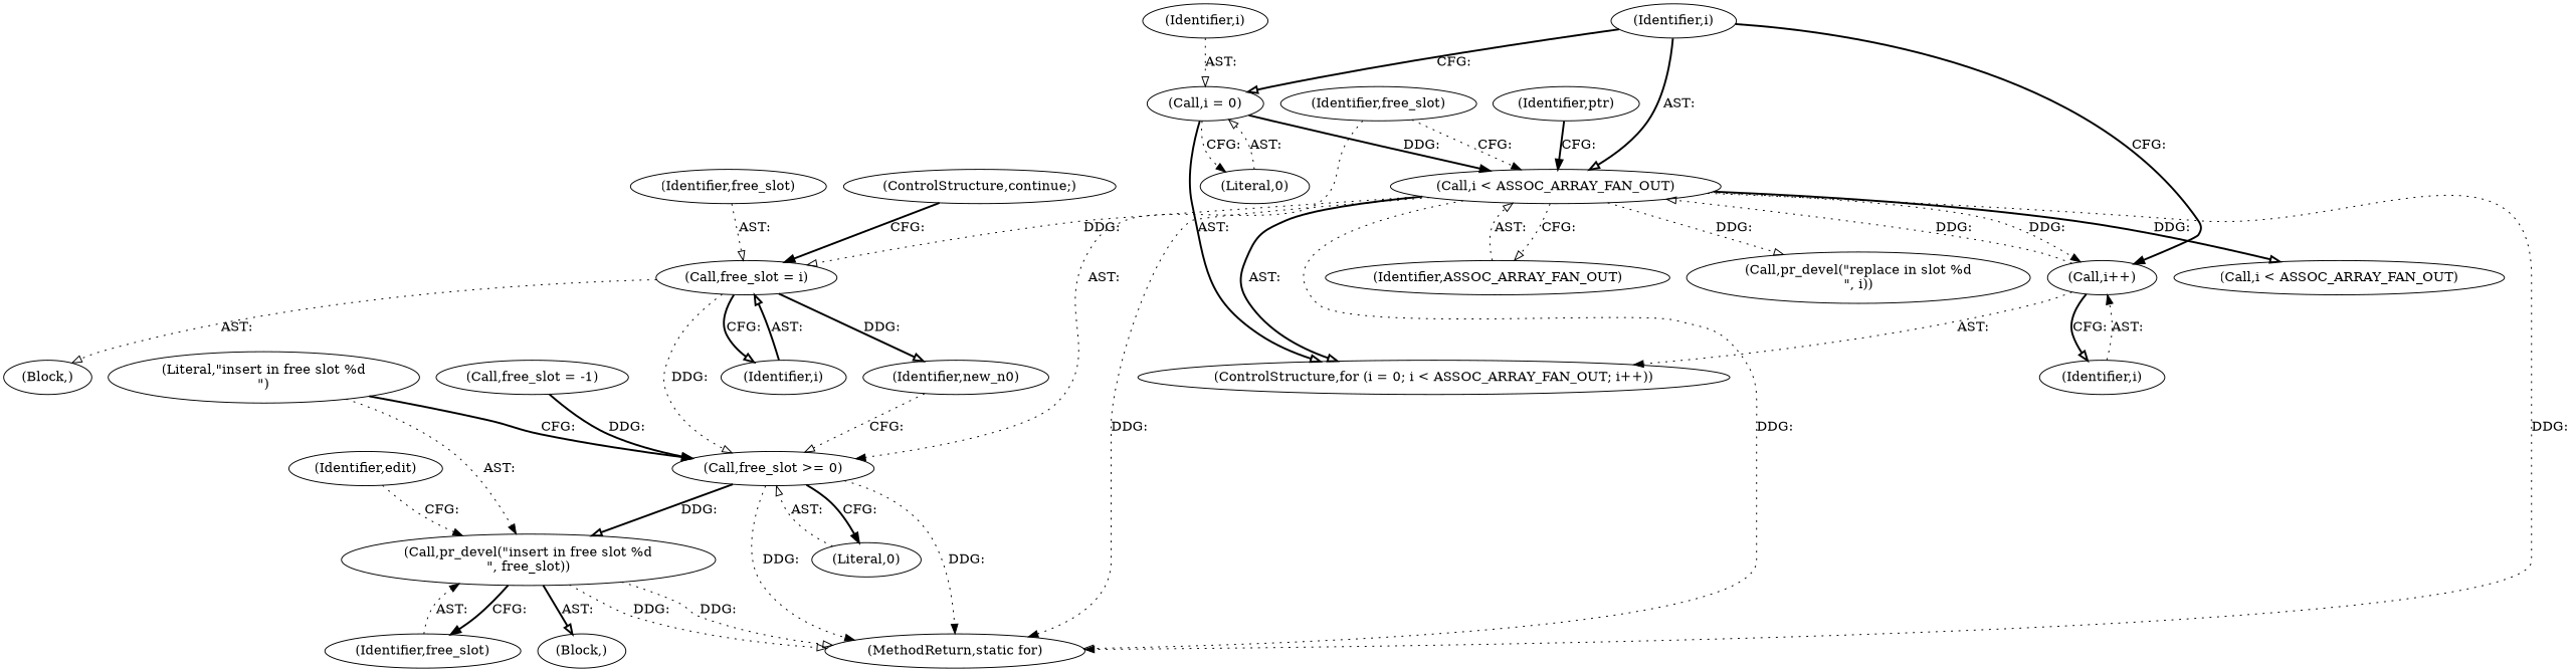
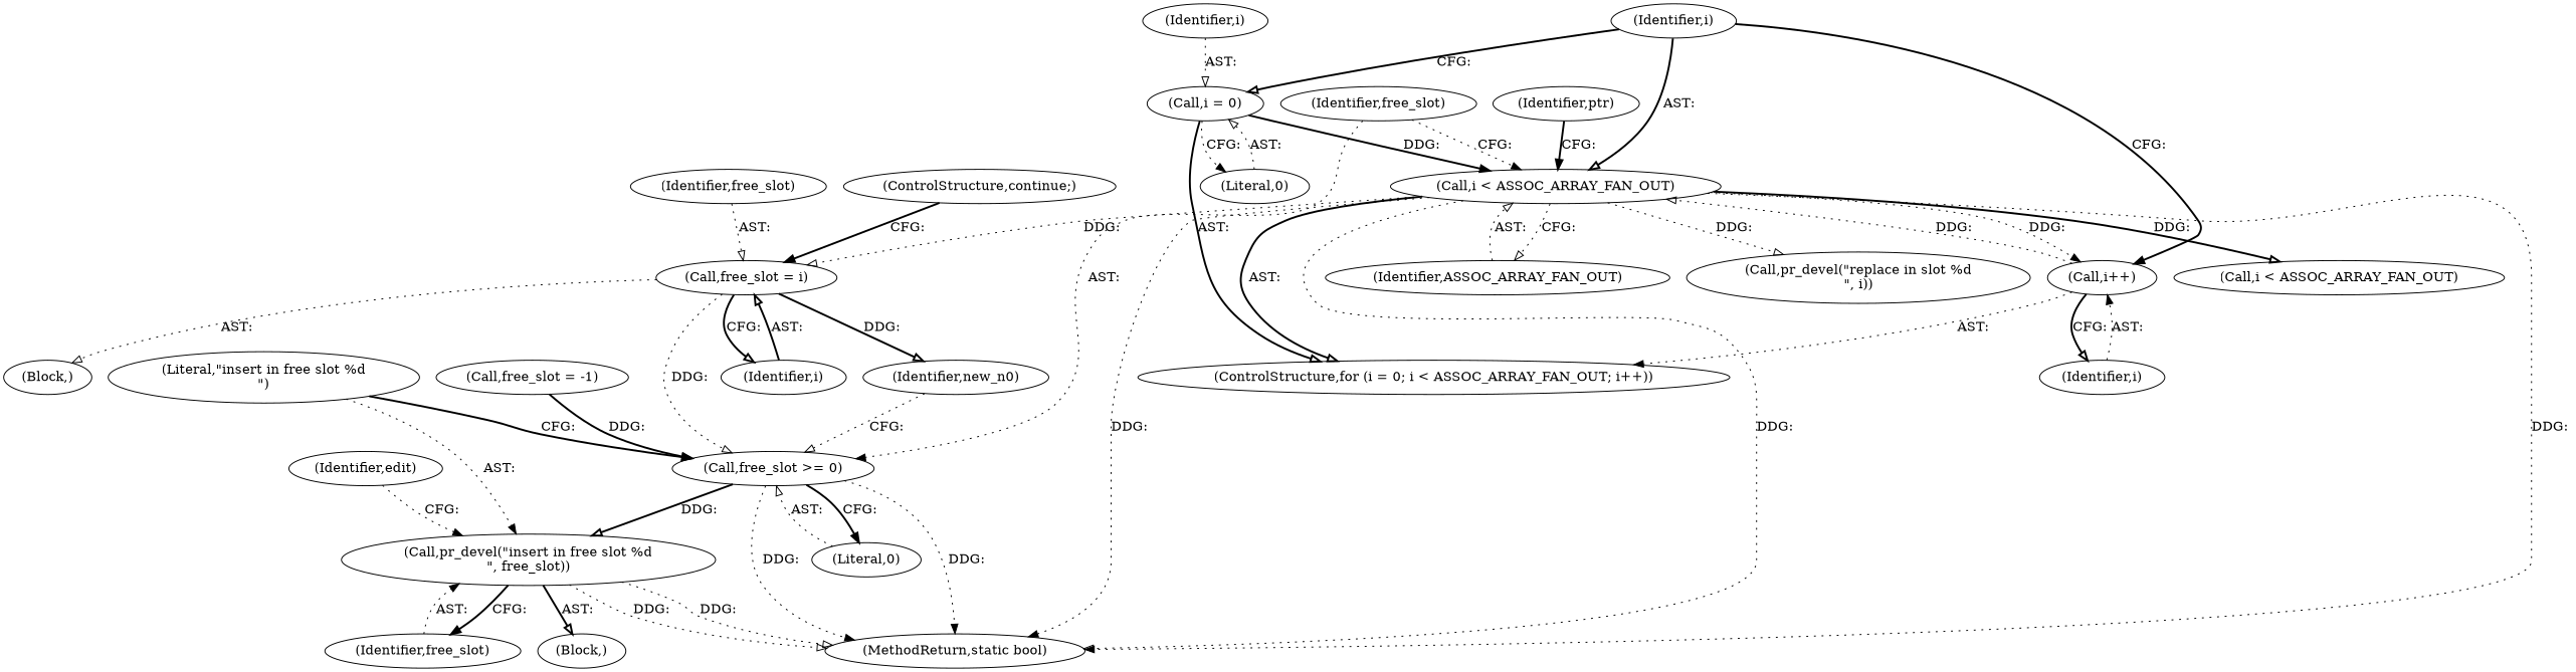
  digraph {
    edge [arrowhead=onormal style=dotted]
    n1 [label="(Call,free_slot = i)"]
    n2 [label="(Call,free_slot >= 0)"]
    n3 [label="(Identifier,i)"]
    n4 [label="(Block,)"]
    n5 [label="(Identifier,new_n0)"]
-   n6 [label="(MethodReturn,static for)"]
+   n6 [label="(MethodReturn,static bool)"]
    n7 [label="(Call,pr_devel(\"insert in free slot %d\n\", free_slot))"]
    n8 [label="(Literal,0)"]
    n9 [label="(Call,i < ASSOC_ARRAY_FAN_OUT)"]
    n10 [label="(Call,i++)"]
    n11 [label="(Identifier,ASSOC_ARRAY_FAN_OUT)"]
    n12 [label="(ControlStructure,for (i = 0; i < ASSOC_ARRAY_FAN_OUT; i++))"]
    n13 [label="(Call,pr_devel(\"replace in slot %d\n\", i))"]
    n14 [label="(Call,i < ASSOC_ARRAY_FAN_OUT)"]
    n15 [label="(Identifier,i)"]
    n16 [label="(Call,i = 0)"]
    n17 [label="(Literal,0)"]
    n18 [label="(Identifier,free_slot)"]
    n19 [label="(Block,)"]
    n20 [label="(Literal,\"insert in free slot %d\n\")"]
    n21 [label="(Identifier,ptr)"]
    n22 [label="(Identifier,free_slot)"]
    n23 [label="(Call,free_slot = -1)"]
    n24 [label="(Identifier,edit)"]
    n25 [label="(Identifier,i)"]
    n26 [label="(ControlStructure,continue;)"]
    n27 [label="(Identifier,free_slot)"]
    n28 [label="(Identifier,i)"]
    n1 -> n2 [label="DDG: "]
    n1 -> n3 [label="CFG: " style=bold]
    n1 -> n4 [label="AST: "]
    n1 -> n5 [label="DDG: " style=bold]
    n2 -> n6 [arrowhead=normal label="DDG: "]
    n2 -> n6 [arrowhead=normal label="DDG: "]
    n2 -> n7 [label="DDG: " style=bold]
    n2 -> n8 [arrowhead=normal label="CFG: " style=bold]
    n3 -> n1 [label="AST: " style=bold]
    n5 -> n2 [label="CFG: "]
    n7 -> n6 [label="DDG: "]
    n7 -> n6 [label="DDG: "]
    n7 -> n18 [arrowhead=normal label="CFG: " style=bold]
    n7 -> n19 [label="AST: " style=bold]
    n8 -> n2 [label="AST: "]
    n9 -> n1 [label="DDG: "]
    n9 -> n6 [arrowhead=normal label="DDG: "]
    n9 -> n6 [label="DDG: "]
    n9 -> n6 [arrowhead=normal label="DDG: "]
    n9 -> n10 [arrowhead=normal label="DDG: "]
    n9 -> n11 [label="CFG: "]
    n9 -> n12 [label="AST: " style=bold]
    n9 -> n13 [label="DDG: "]
    n9 -> n14 [label="DDG: " style=bold]
    n10 -> n9 [label="DDG: "]
    n10 -> n12 [arrowhead=normal label="AST: "]
    n10 -> n15 [label="CFG: " style=bold]
    n11 -> n9 [label="AST: "]
    n15 -> n10 [arrowhead=normal label="AST: "]
    n16 -> n9 [arrowhead=normal label="DDG: " style=bold]
    n16 -> n12 [label="AST: " style=bold]
    n16 -> n17 [arrowhead=normal label="CFG: "]
    n17 -> n16 [label="AST: "]
    n18 -> n7 [arrowhead=normal label="AST: "]
    n20 -> n2 [arrowhead=normal label="CFG: " style=bold]
    n20 -> n7 [arrowhead=normal label="AST: "]
    n21 -> n9 [arrowhead=normal label="CFG: " style=bold]
    n22 -> n2 [arrowhead=normal label="AST: "]
    n22 -> n9 [arrowhead=normal label="CFG: "]
    n23 -> n2 [arrowhead=normal label="DDG: " style=bold]
    n24 -> n7 [arrowhead=normal label="CFG: "]
    n25 -> n16 [label="AST: "]
    n26 -> n1 [arrowhead=normal label="CFG: " style=bold]
    n27 -> n1 [label="AST: "]
    n28 -> n9 [label="AST: " style=bold]
    n28 -> n10 [arrowhead=normal label="CFG: " style=bold]
    n28 -> n16 [label="CFG: " style=bold]
  }
